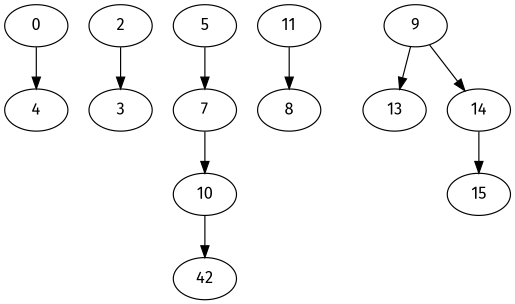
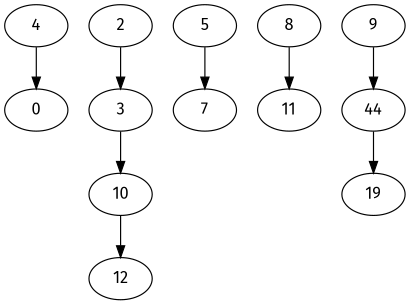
  digraph {
    fontname="Fira Sans"
    node [alpha=0.06 fontname="Fira Sans"]
    edge [fontname="Fira Sans"]
    n1 [alpha=0.07 expect_size=67431502218153426944 label=0]
    4 [expect_size=45266682523942912000]
    2 [alpha=0.02 expect_size=45685803508507816]
    3 [expect_size=115901186650515152]
    5 [alpha=0.11 expect_size=1479496408179408896]
    7 [alpha=0.01 expect_size=12710994019333396]
    10 [alpha=0.08 expect_size=10146604240273132]
    8 [alpha=0.04 expect_size=88738520238405976064]
    11 [alpha=0.18 expect_size=40490208591872000000]
    9 [alpha=0.14 expect_size=2904699562163896]
-   13 [alpha=0.14 expect_size=30856293966403336]
-   14 [alpha=0.15 expect_size=126963333623497883648]
-   12 [alpha=0.11 expect_size=72969748051002640 label=42]
-   15 [alpha=0.02 expect_size=45577081555255296000]
-   n1 -> 4
+   14 [alpha=0.15 expect_size=126963333623497883648 label=44]
+   12 [alpha=0.11 expect_size=72969748051002640]
+   15 [alpha=0.02 expect_size=45577081555255296000 label=19]
+   4 -> n1
    2 -> 3
    5 -> 7
-   7 -> 10
+   3 -> 10
    10 -> 12
-   11 -> 8
-   9 -> 13
+   8 -> 11
    9 -> 14
    14 -> 15
  }
